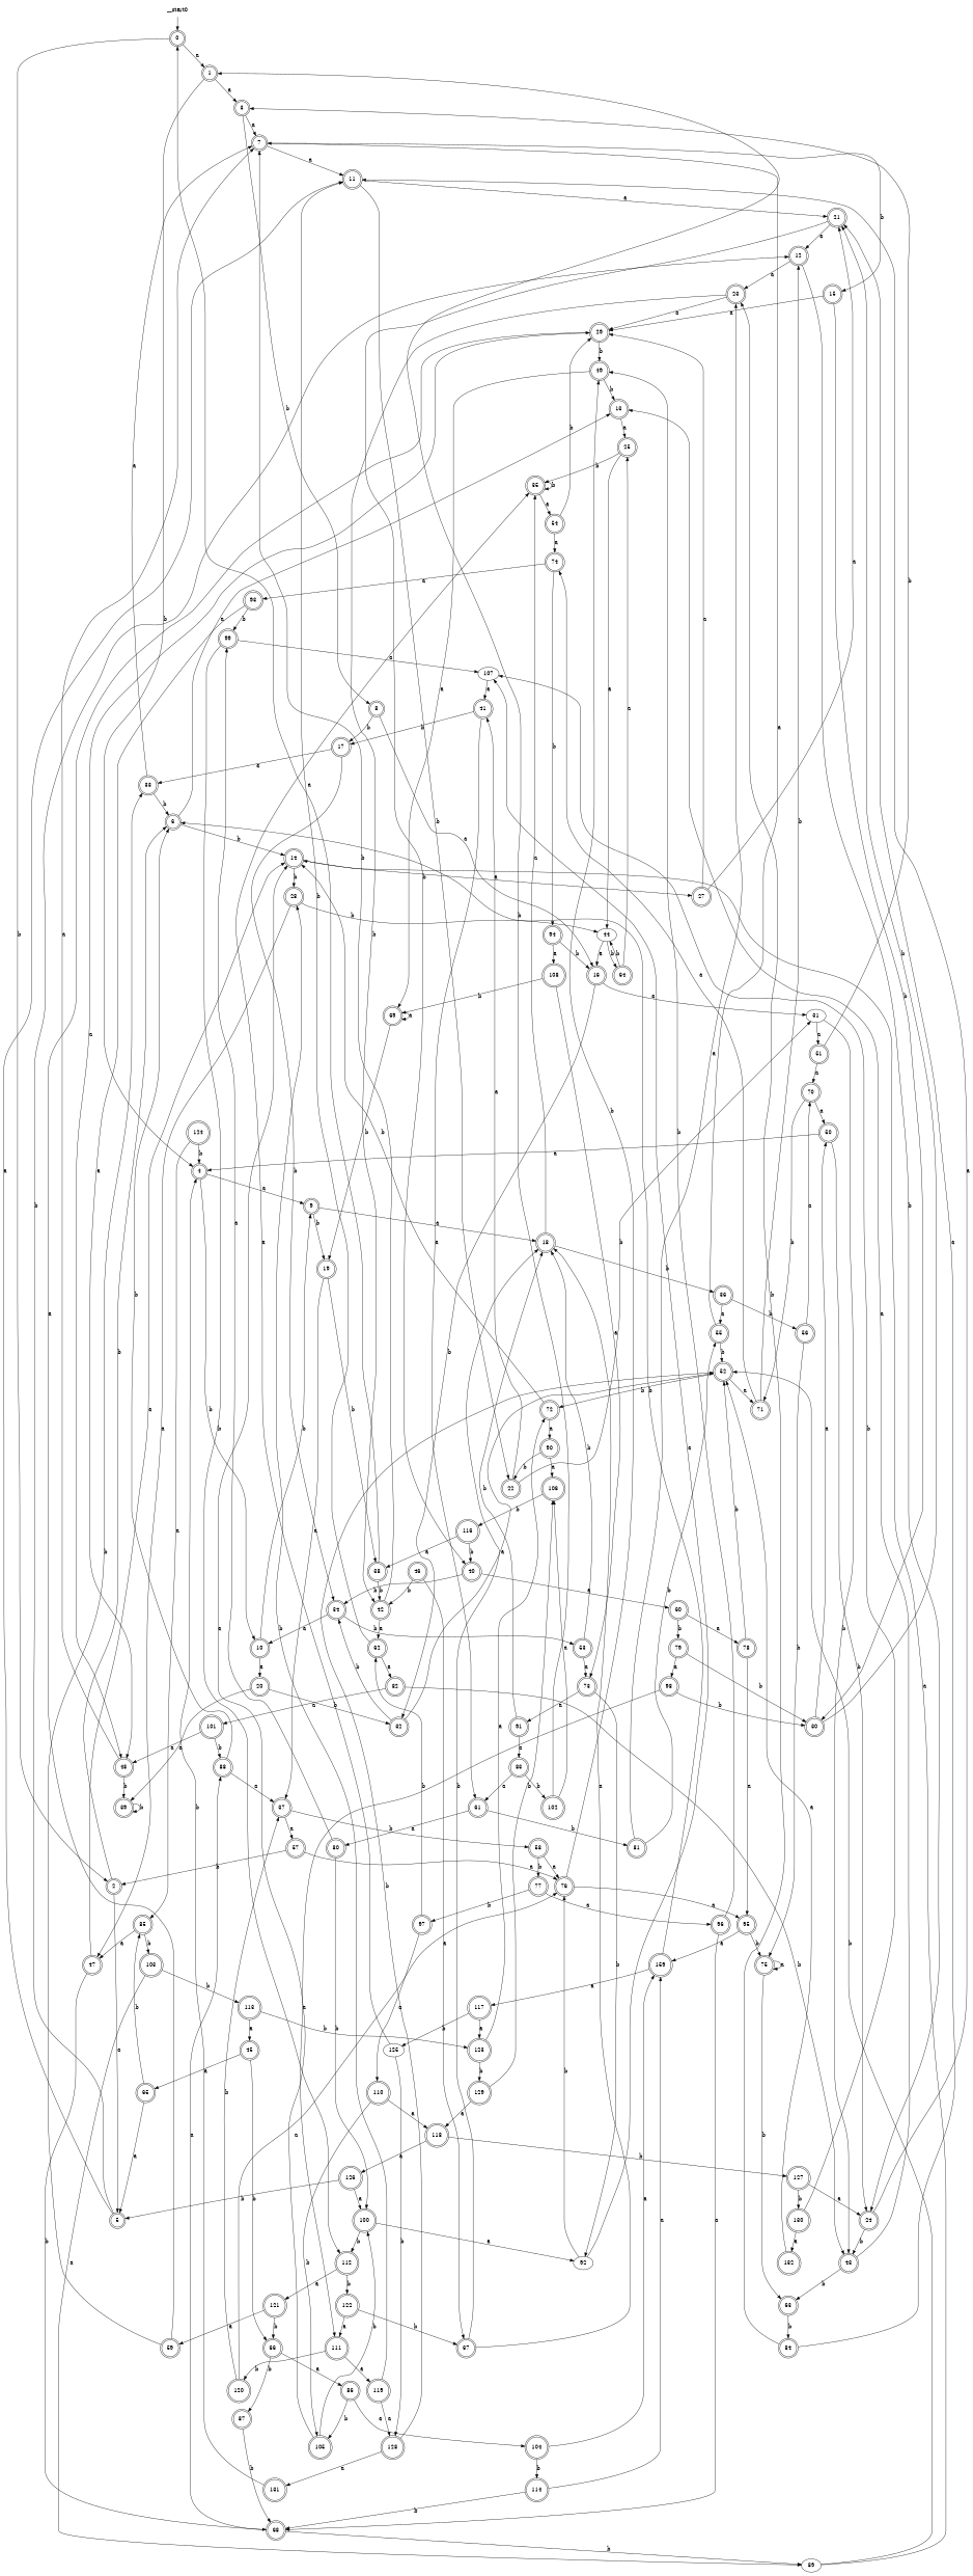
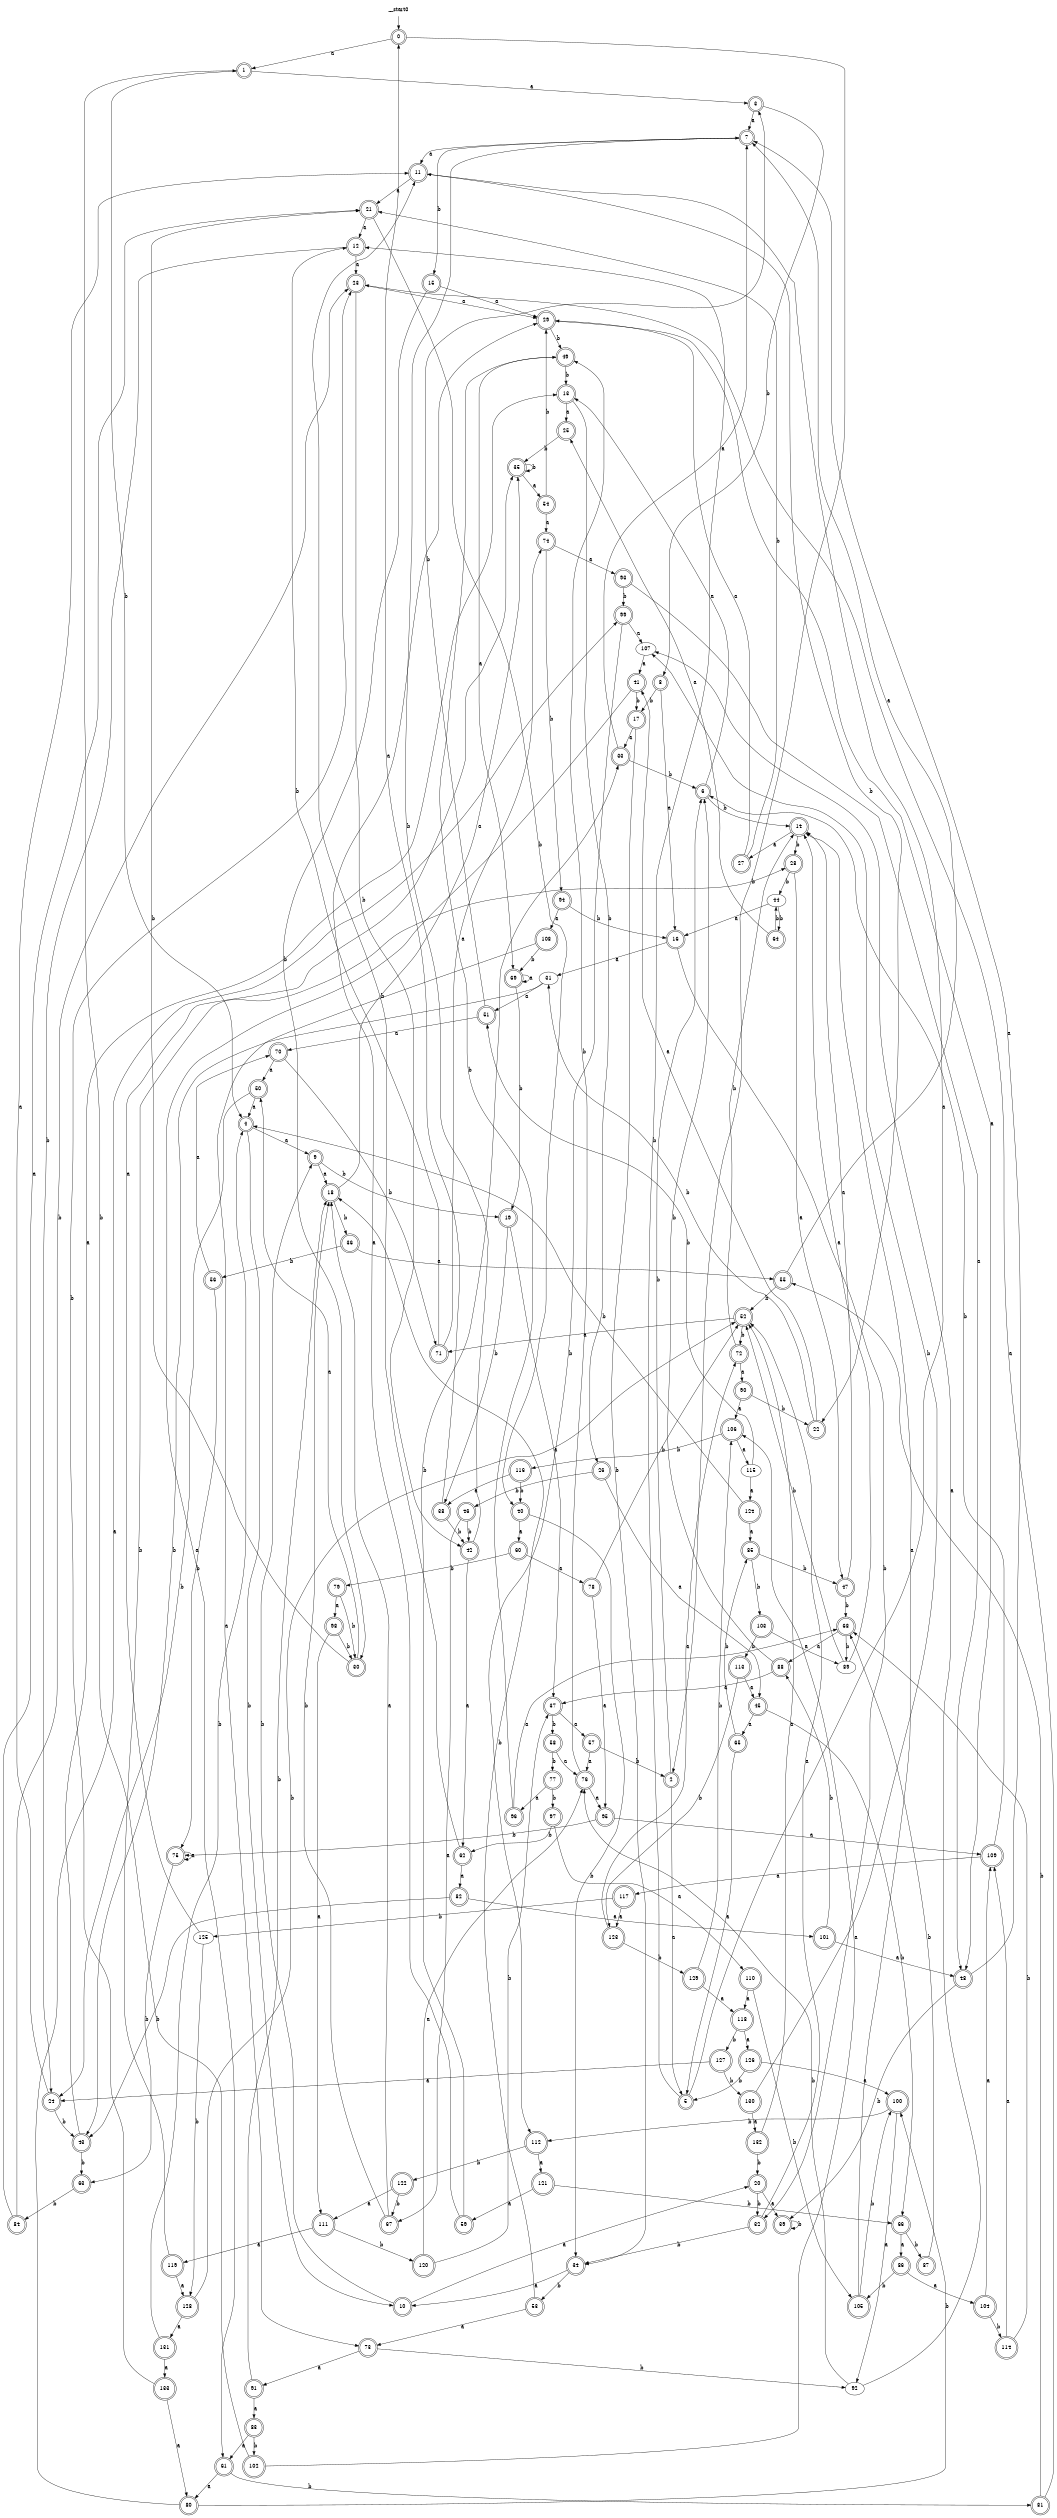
  digraph {
    node [shape=doublecircle]
    __start0 [shape=none]
    0
    1
    2
    3
    4
    5
    6
    7
    8
    9
    10
    11
    12
    13
    14
    15
    16
    17
    18
    19
    20
    21
    22
    23
    24
    25
+   26
    27
    28
    29
    30
    31 [shape=""]
    32
    33
    34
    35
    36
    37
    38
    39
    40
    41
    42
    43
    44 [shape=""]
    45
    46
    47
    48
    49
    50
    51
    52
    53
    54
    55
    56
    57
    58
    60
    61
    62
    63
    64
    65
    66
    67
    68
    69
    70
    71
    72
    73
    74
    75
    76
    77
    59
    78
    79
    80
    81
    82
    84
    85
    86
    87
    88
    89 [shape=""]
    90
    91
    92 [shape=ellipse]
    93
    94
    95
    96
    97
    98
    99
    100
    101
    83
    102
    103
    104
    105
    106
    107 [shape=""]
    108
-   109 [label=159]
+   109
    110
    111
    112
    113
    114
+   115 [shape=""]
    116
    117
    118
    119
    120
    121
    122
    123
    124
    125 [shape=""]
    126
    127
    128
    129
    130
    131
    132
+   133
    __start0 -> 0
    0 -> 1 [label=a]
    0 -> 2 [label=b]
    1 -> 3 [label=a]
    1 -> 4 [label=b]
    2 -> 5 [label=a]
    2 -> 6 [label=b]
    3 -> 7 [label=a]
    3 -> 8 [label=b]
    4 -> 9 [label=a]
    4 -> 10 [label=b]
    5 -> 11 [label=a]
    5 -> 12 [label=b]
    6 -> 13 [label=a]
    6 -> 14 [label=b]
    7 -> 11 [label=a]
    7 -> 15 [label=b]
    8 -> 16 [label=a]
    8 -> 17 [label=b]
    9 -> 18 [label=a]
    9 -> 19 [label=b]
    10 -> 9 [label=b]
    10 -> 20 [label=a]
    11 -> 21 [label=a]
    11 -> 22 [label=b]
    12 -> 23 [label=a]
    12 -> 24 [label=b]
    13 -> 25 [label=a]
+   13 -> 26 [label=b]
    14 -> 27 [label=a]
    14 -> 28 [label=b]
    15 -> 29 [label=a]
    15 -> 30 [label=b]
    16 -> 31 [label=a]
    16 -> 32 [label=b]
    17 -> 33 [label=a]
    17 -> 34 [label=b]
    18 -> 35 [label=a]
    18 -> 36 [label=b]
    19 -> 37 [label=a]
    19 -> 38 [label=b]
    20 -> 32 [label=b]
    20 -> 39 [label=a]
    21 -> 12 [label=a]
    21 -> 40 [label=b]
    22 -> 31 [label=b]
    22 -> 41 [label=a]
    23 -> 29 [label=a]
    23 -> 42 [label=b]
    24 -> 11 [label=a]
    24 -> 43 [label=b]
    25 -> 35 [label=b]
-   25 -> 44 [label=a]
-   27 -> 21 [label=a]
+   26 -> 45 [label=a]
+   26 -> 46 [label=b]
+   27 -> 21 [label=b]
    27 -> 29 [label=a]
    28 -> 44 [label=b]
    28 -> 47 [label=a]
    29 -> 48 [label=a]
    29 -> 49 [label=b]
    30 -> 21 [label=b]
    30 -> 50 [label=a]
    31 -> 43 [label=b]
    31 -> 51 [label=a]
    32 -> 34 [label=b]
    32 -> 52 [label=a]
    33 -> 6 [label=b]
    33 -> 7 [label=a]
    34 -> 10 [label=a]
    34 -> 53 [label=b]
    35 -> 35 [label=b]
    35 -> 54 [label=a]
    36 -> 55 [label=a]
    36 -> 56 [label=b]
    37 -> 57 [label=a]
    37 -> 58 [label=b]
    38 -> 0 [label=a]
    38 -> 42 [label=b]
    39 -> 39 [label=b]
    40 -> 34 [label=b]
    40 -> 60 [label=a]
    41 -> 17 [label=b]
    41 -> 61 [label=a]
    42 -> 7 [label=b]
    42 -> 62 [label=a]
    43 -> 13 [label=a]
    43 -> 63 [label=b]
    44 -> 16 [label=a]
    44 -> 64 [label=b]
    45 -> 65 [label=a]
    45 -> 66 [label=b]
    46 -> 42 [label=b]
    46 -> 67 [label=a]
    47 -> 14 [label=a]
    47 -> 68 [label=b]
    48 -> 7 [label=a]
    48 -> 39 [label=b]
    49 -> 13 [label=b]
    49 -> 69 [label=a]
    50 -> 4 [label=a]
    50 -> 24 [label=b]
    51 -> 3 [label=b]
    51 -> 70 [label=a]
    52 -> 71 [label=a]
    52 -> 72 [label=b]
    53 -> 18 [label=b]
    53 -> 73 [label=a]
    54 -> 29 [label=b]
    54 -> 74 [label=a]
    55 -> 7 [label=a]
    55 -> 52 [label=b]
    56 -> 70 [label=a]
    56 -> 75 [label=b]
    57 -> 2 [label=b]
    57 -> 76 [label=a]
    58 -> 76 [label=a]
    58 -> 77 [label=b]
    60 -> 78 [label=a]
    60 -> 79 [label=b]
    61 -> 80 [label=a]
    61 -> 81 [label=b]
    62 -> 11 [label=b]
    62 -> 82 [label=a]
    63 -> 84 [label=b]
    64 -> 25 [label=a]
    64 -> 44 [label=b]
    65 -> 5 [label=a]
    65 -> 85 [label=b]
    66 -> 86 [label=a]
    66 -> 87 [label=b]
    67 -> 18 [label=a]
    67 -> 18 [label=b]
    68 -> 88 [label=a]
    68 -> 89 [label=b]
    69 -> 19 [label=b]
    69 -> 69 [label=a]
    70 -> 50 [label=a]
    70 -> 71 [label=b]
    71 -> 12 [label=b]
    71 -> 74 [label=a]
    72 -> 14 [label=b]
    72 -> 90 [label=a]
    73 -> 91 [label=a]
    73 -> 92 [label=b]
    74 -> 93 [label=a]
    74 -> 94 [label=b]
    75 -> 63 [label=b]
    75 -> 75 [label=a]
    76 -> 49 [label=b]
    76 -> 95 [label=a]
    77 -> 96 [label=a]
    77 -> 97 [label=b]
    59 -> 29 [label=a]
    59 -> 33 [label=b]
    78 -> 52 [label=b]
    78 -> 95 [label=a]
    79 -> 30 [label=b]
    79 -> 98 [label=a]
    80 -> 99 [label=a]
    80 -> 100 [label=b]
    81 -> 23 [label=a]
    81 -> 55 [label=b]
    82 -> 43 [label=b]
    82 -> 101 [label=a]
    84 -> 21 [label=a]
    84 -> 23 [label=b]
-   85 -> 47 [label=a]
+   85 -> 47 [label=b]
    85 -> 103 [label=b]
    86 -> 104 [label=a]
    86 -> 105 [label=b]
    87 -> 68 [label=b]
    88 -> 6 [label=b]
    88 -> 37 [label=a]
    89 -> 14 [label=a]
    89 -> 52 [label=b]
    90 -> 22 [label=b]
    90 -> 106 [label=a]
    91 -> 18 [label=b]
    91 -> 83 [label=a]
    92 -> 76 [label=b]
    92 -> 107 [label=a]
    93 -> 48 [label=a]
    93 -> 99 [label=b]
    94 -> 16 [label=b]
    94 -> 108 [label=a]
    95 -> 75 [label=b]
    95 -> 109 [label=a]
    96 -> 49 [label=b]
    96 -> 68 [label=a]
    97 -> 62 [label=b]
    97 -> 110 [label=a]
    98 -> 30 [label=b]
    98 -> 111 [label=a]
    99 -> 107 [label=a]
    99 -> 112 [label=b]
    100 -> 92 [label=a]
    100 -> 112 [label=b]
    101 -> 48 [label=a]
    101 -> 88 [label=b]
    83 -> 61 [label=a]
    83 -> 102 [label=b]
    102 -> 1 [label=b]
    102 -> 106 [label=a]
    103 -> 89 [label=a]
    103 -> 113 [label=b]
    104 -> 109 [label=a]
    104 -> 114 [label=b]
    105 -> 14 [label=a]
    105 -> 100 [label=b]
+   106 -> 115 [label=a]
    106 -> 116 [label=b]
    107 -> 41 [label=a]
    108 -> 69 [label=b]
    108 -> 73 [label=a]
    109 -> 6 [label=b]
    109 -> 117 [label=a]
    110 -> 105 [label=b]
    110 -> 118 [label=a]
    111 -> 119 [label=a]
    111 -> 120 [label=b]
    112 -> 121 [label=a]
    112 -> 122 [label=b]
    113 -> 45 [label=a]
    113 -> 123 [label=b]
    114 -> 68 [label=b]
    114 -> 109 [label=a]
+   115 -> 51 [label=b]
+   115 -> 124 [label=a]
    116 -> 38 [label=a]
    116 -> 40 [label=b]
    117 -> 123 [label=a]
    117 -> 125 [label=b]
    118 -> 126 [label=a]
    118 -> 127 [label=b]
    119 -> 28 [label=b]
    119 -> 128 [label=a]
    120 -> 37 [label=b]
    120 -> 76 [label=a]
    121 -> 66 [label=b]
    121 -> 59 [label=a]
    122 -> 67 [label=b]
    122 -> 111 [label=a]
    123 -> 72 [label=a]
    123 -> 129 [label=b]
    124 -> 4 [label=b]
    124 -> 85 [label=a]
    125 -> 35 [label=a]
    125 -> 128 [label=b]
    126 -> 5 [label=b]
    126 -> 100 [label=a]
    127 -> 24 [label=a]
    127 -> 130 [label=b]
    128 -> 52 [label=b]
    128 -> 131 [label=a]
    129 -> 106 [label=b]
    129 -> 118 [label=a]
    130 -> 107 [label=b]
    130 -> 132 [label=a]
    131 -> 4 [label=b]
+   131 -> 133 [label=a]
+   132 -> 20 [label=b]
    132 -> 52 [label=a]
+   133 -> 23 [label=b]
+   133 -> 80 [label=a]
  }
